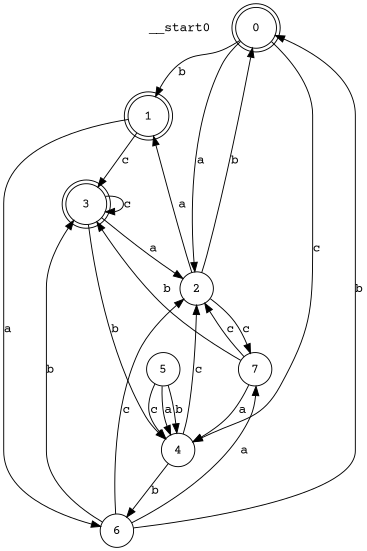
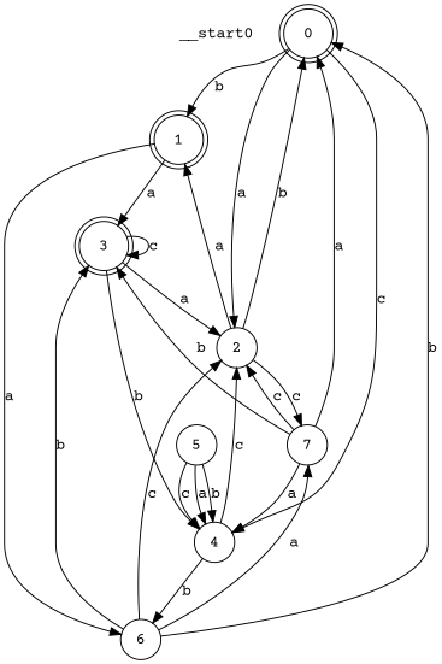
  digraph {
    fontname="Courier Prime"
    rankdir=TB
    node [fontname="Courier Prime" shape=circle color=black fillcolor=white style=filled]
    edge [fontname="Courier Prime"]
    __start0 [shape=none color="" fillcolor="" style=""]
    n2 [label=0 shape=doublecircle style="rounded,filled"]
    n3 [label=1 shape=doublecircle style="rounded,filled"]
    n4 [label=2]
    n5 [label=4]
    n6 [label=3 shape=doublecircle style="rounded,filled"]
    n7 [label=6]
    n8 [label=7]
    n9 [label=5]
    n2 -> n3 [label=b]
    n2 -> n4 [label=a]
    n2 -> n5 [label=c]
-   n3 -> n6 [label=c]
+   n3 -> n6 [label=a]
    n3 -> n7 [label=a]
    n4 -> n2 [label=b]
    n4 -> n3 [label=a]
    n4 -> n8 [label=c]
    n5 -> n4 [label=c]
    n5 -> n7 [label=b]
    n6 -> n4 [label=a]
    n6 -> n5 [label=b]
    n6 -> n6 [label=c]
    n7 -> n2 [label=b]
    n7 -> n4 [label=c]
    n7 -> n6 [label=b]
    n7 -> n8 [label=a]
+   n8 -> n2 [label=a]
    n8 -> n4 [label=c]
    n8 -> n5 [label=a]
    n8 -> n6 [label=b]
    n9 -> n5 [label=a]
    n9 -> n5 [label=b]
    n9 -> n5 [label=c]
  }
